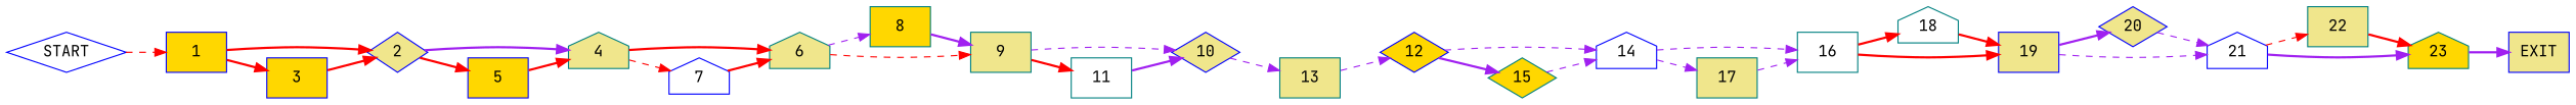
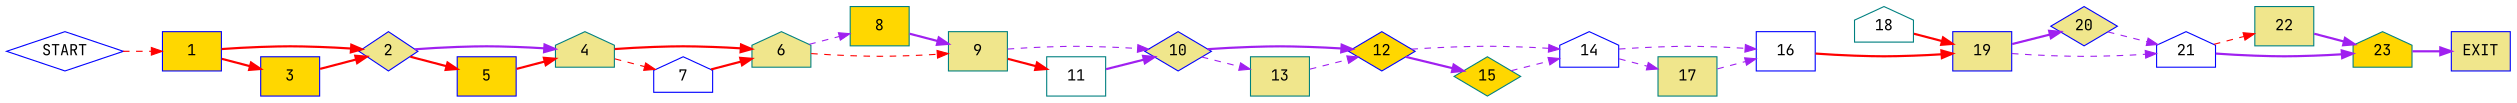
  digraph {
    fontname="JetBrains Mono"
    rankdir=LR
    node [color=blue fillcolor=khaki fontname="JetBrains Mono" shape=box style=filled]
    edge [color=purple fontname="JetBrains Mono" style=bold]
    n1 [fillcolor=white label=START shape=diamond]
    1 [fillcolor=gold]
    2 [shape=diamond]
    3 [fillcolor=gold]
    n5 [label=EXIT]
    4 [color=teal shape=house]
    5 [fillcolor=gold]
    6 [color=teal shape=house]
    7 [fillcolor=white shape=house]
    8 [color=teal fillcolor=gold]
    9 [color=teal]
    10 [shape=diamond]
    11 [color=teal fillcolor=white]
    12 [fillcolor=gold shape=diamond]
    13 [color=teal]
    14 [fillcolor=white shape=house]
    15 [color=teal fillcolor=gold shape=diamond]
-   16 [color=teal fillcolor=white]
+   16 [fillcolor=white]
    17 [color=teal]
    18 [color=teal fillcolor=white shape=house]
    19
    20 [shape=diamond]
    21 [fillcolor=white shape=house]
    22 [color=teal]
    23 [color=teal fillcolor=gold shape=house]
    n1 -> 1 [color=red style=dashed]
    1 -> 2 [color=red]
    1 -> 3 [color=red]
    2 -> 4
    2 -> 5 [color=red]
    3 -> 2 [color=red]
    4 -> 6 [color=red]
    4 -> 7 [color=red style=dashed]
    5 -> 4 [color=red]
    6 -> 8 [style=dashed]
    6 -> 9 [color=red style=dashed]
    7 -> 6 [color=red]
    8 -> 9
    9 -> 10 [style=dashed]
    9 -> 11 [color=red]
+   10 -> 12
    10 -> 13 [style=dashed]
    11 -> 10
    12 -> 14 [style=dashed]
    12 -> 15
    13 -> 12 [style=dashed]
    14 -> 16 [style=dashed]
    14 -> 17 [style=dashed]
    15 -> 14 [style=dashed]
-   16 -> 18 [color=red]
    16 -> 19 [color=red]
    17 -> 16 [style=dashed]
    18 -> 19 [color=red]
    19 -> 20
    19 -> 21 [style=dashed]
    20 -> 21 [style=dashed]
    21 -> 22 [color=red style=dashed]
    21 -> 23
-   22 -> 23 [color=red]
+   22 -> 23
    23 -> n5
  }
